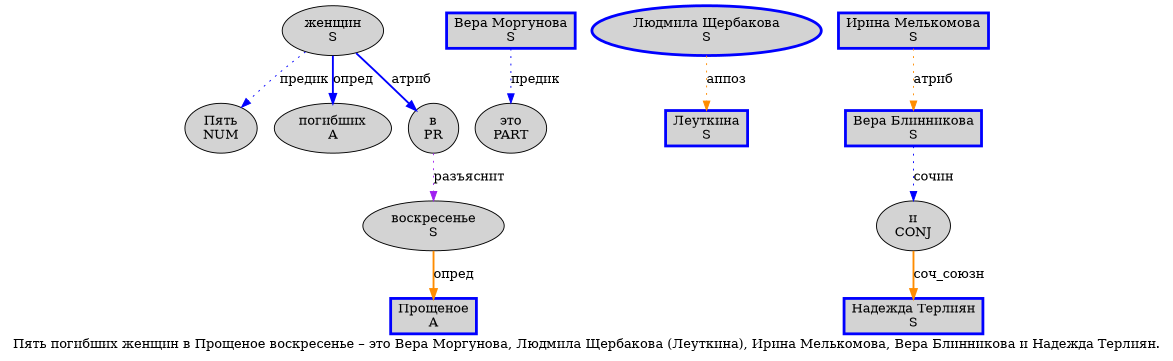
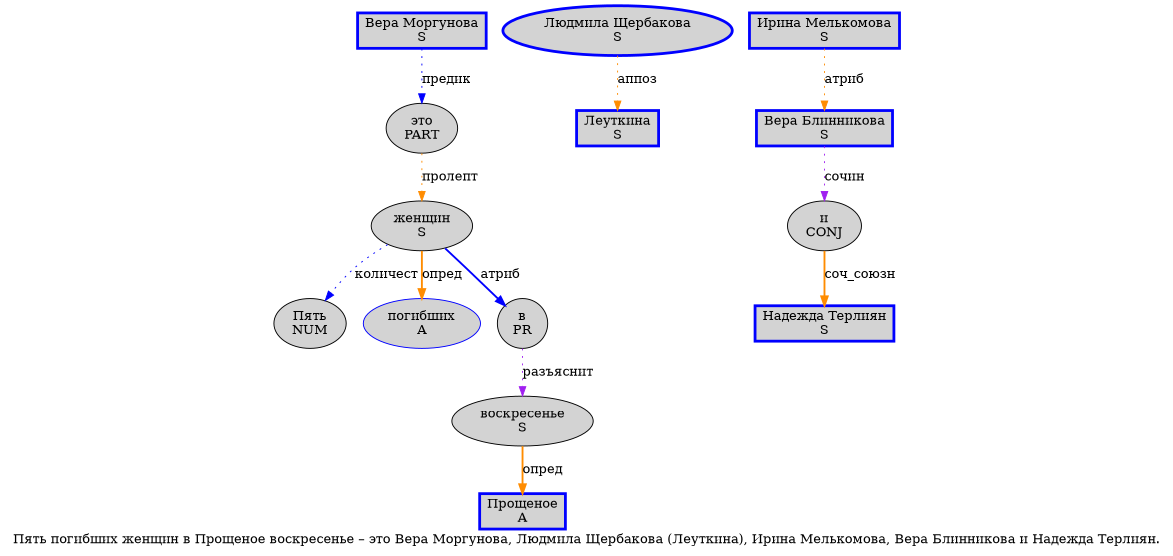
  digraph {
    label="Пять погибших женщин в Прощеное воскресенье – это Вера Моргунова, Людмила Щербакова (Леуткина), Ирина Мелькомова, Вера Блинникова и Надежда Терлиян."
    node [fillcolor=lightgray penwidth=1 shape=ellipse style=filled]
    edge [color=darkorange style=dotted]
    n1 [label="Пять\nNUM"]
-   n2 [label="погибших\nA"]
+   n2 [label="погибших\nA" color=blue]
    n3 [label="женщин\nS"]
    n4 [label="в\nPR"]
    n5 [label="воскресенье\nS"]
    n6 [color=blue label="Прощеное\nA" penwidth=3 shape=box]
    n7 [label="это\nPART"]
    n8 [color=blue label="Вера Моргунова\nS" penwidth=3 shape=box]
    n9 [color=blue label="Людмила Щербакова\nS" penwidth=3]
    n10 [color=blue label="Леуткина\nS" penwidth=3 shape=box]
    n11 [color=blue label="Ирина Мелькомова\nS" penwidth=3 shape=box]
    n12 [color=blue label="Вера Блинникова\nS" penwidth=3 shape=box]
    n13 [label="и\nCONJ"]
    n14 [color=blue label="Надежда Терлиян\nS" penwidth=3 shape=box]
-   n3 -> n1 [color=blue label="предик"]
-   n3 -> n2 [color=blue label="опред" style=bold]
+   n3 -> n1 [color=blue label="количест"]
+   n3 -> n2 [label="опред" style=bold]
    n3 -> n4 [color=blue label="атриб" style=bold]
    n4 -> n5 [color=purple label="разъяснит"]
    n5 -> n6 [label="опред" style=bold]
+   n7 -> n3 [label="пролепт"]
    n8 -> n7 [color=blue label="предик"]
    n9 -> n10 [label="аппоз"]
    n11 -> n12 [label="атриб"]
-   n12 -> n13 [color=blue label="сочин"]
+   n12 -> n13 [color=purple label="сочин"]
    n13 -> n14 [label="соч_союзн" style=bold]
  }
